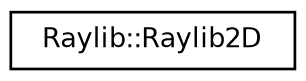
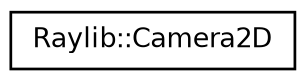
  digraph {
    rankdir=LR
-   n1 [color=black fillcolor=white fontname=Helvetica fontsize=10 height=0.2 label="Raylib::Raylib2D" shape=record style=filled width=0.4]
+   n1 [color=black fillcolor=white fontname=Helvetica fontsize=10 height=0.2 label="Raylib::Camera2D" shape=record style=filled width=0.4]
  }
